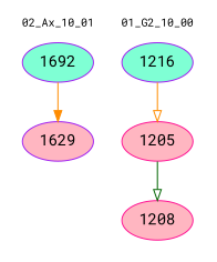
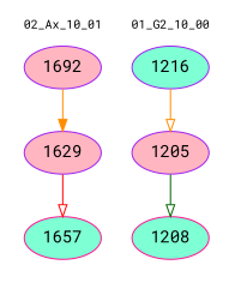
  digraph {
    fontname="Roboto Mono"
    node [color=purple fillcolor=lightpink fontname="Roboto Mono" style=filled]
    edge [arrowhead=onormal color=darkorange fontname="Roboto Mono"]
-   n1 [fillcolor=aquamarine label=1692]
+   n1 [label=1692]
    n2 [label=1629]
+   n3 [color=deeppink fillcolor=aquamarine label=1657]
    n4 [fillcolor=aquamarine label=1216]
-   n5 [color=deeppink label=1205]
-   n6 [color=deeppink label=1208]
+   n5 [label=1205]
+   n6 [color=deeppink fillcolor=aquamarine label=1208]
    subgraph cluster_1 {
      color=white
      fontsize=10
      label="02_Ax_10_01"
      n1
      n2
+     n3
    }
    subgraph cluster_2 {
      color=white
      fontsize=10
      label="01_G2_10_00"
      n4
      n5
      n6
    }
    n1 -> n2 [arrowhead=normal]
+   n2 -> n3 [color=red]
    n4 -> n5
    n5 -> n6 [color=darkgreen]
  }
